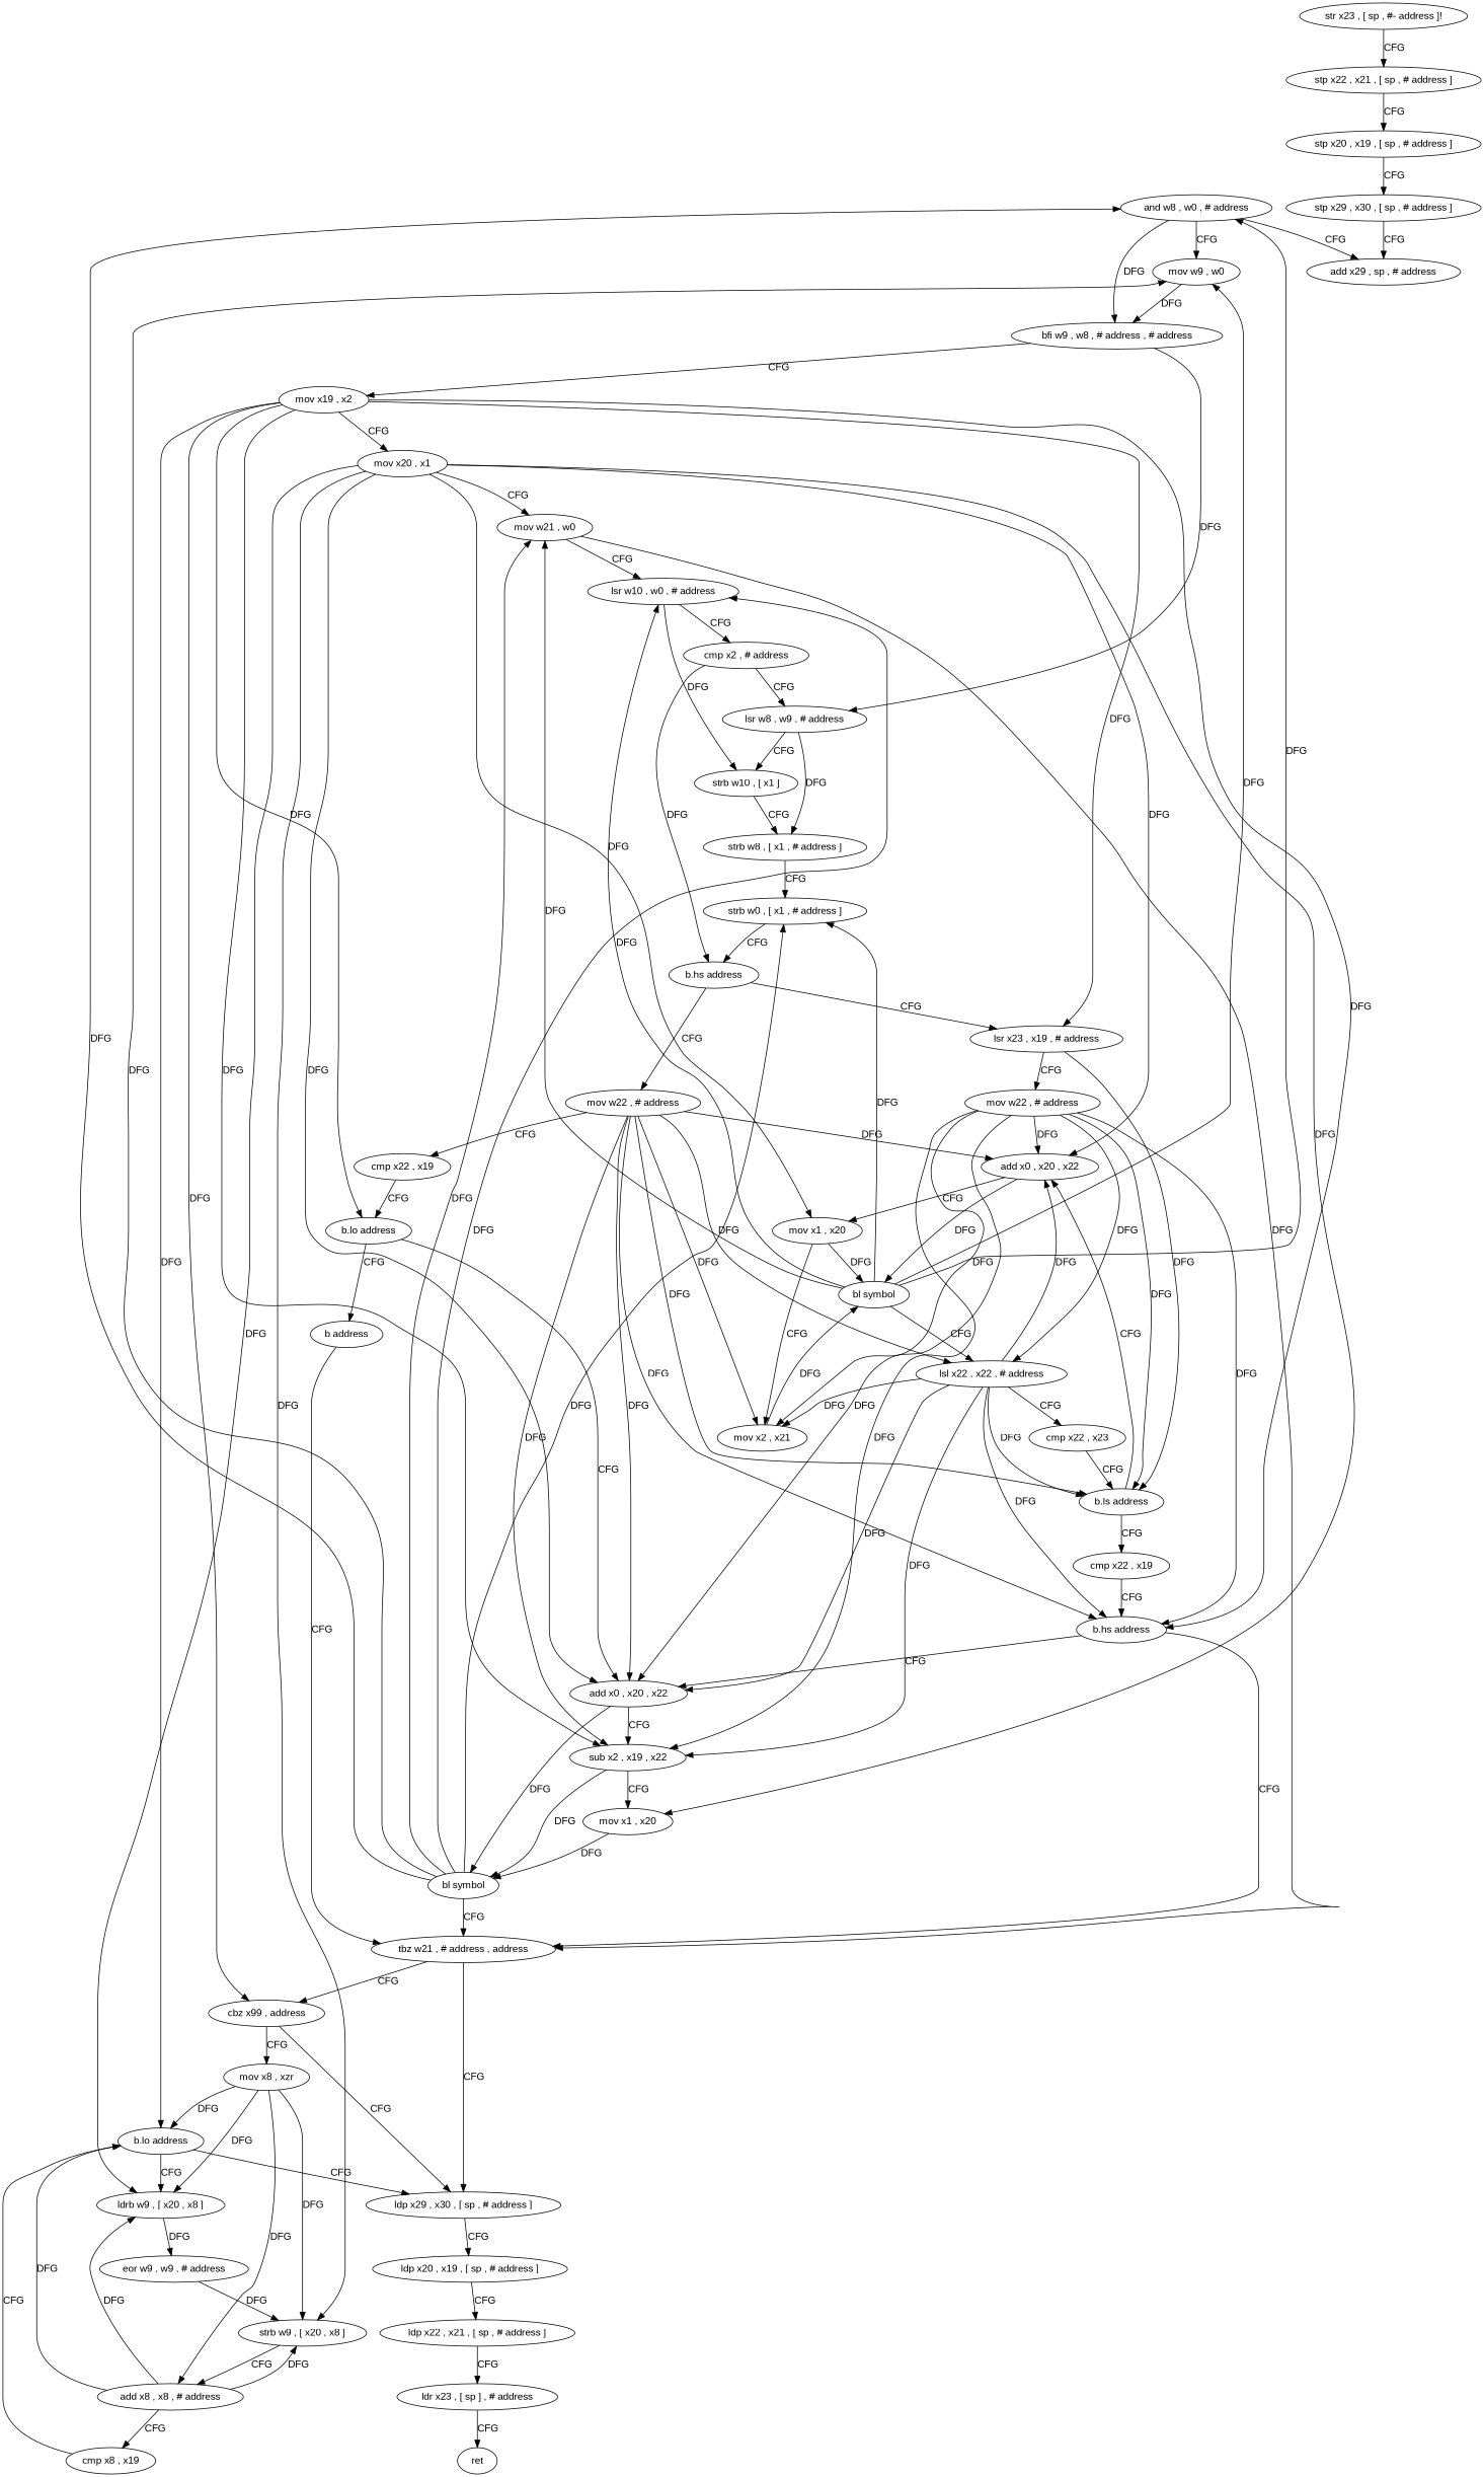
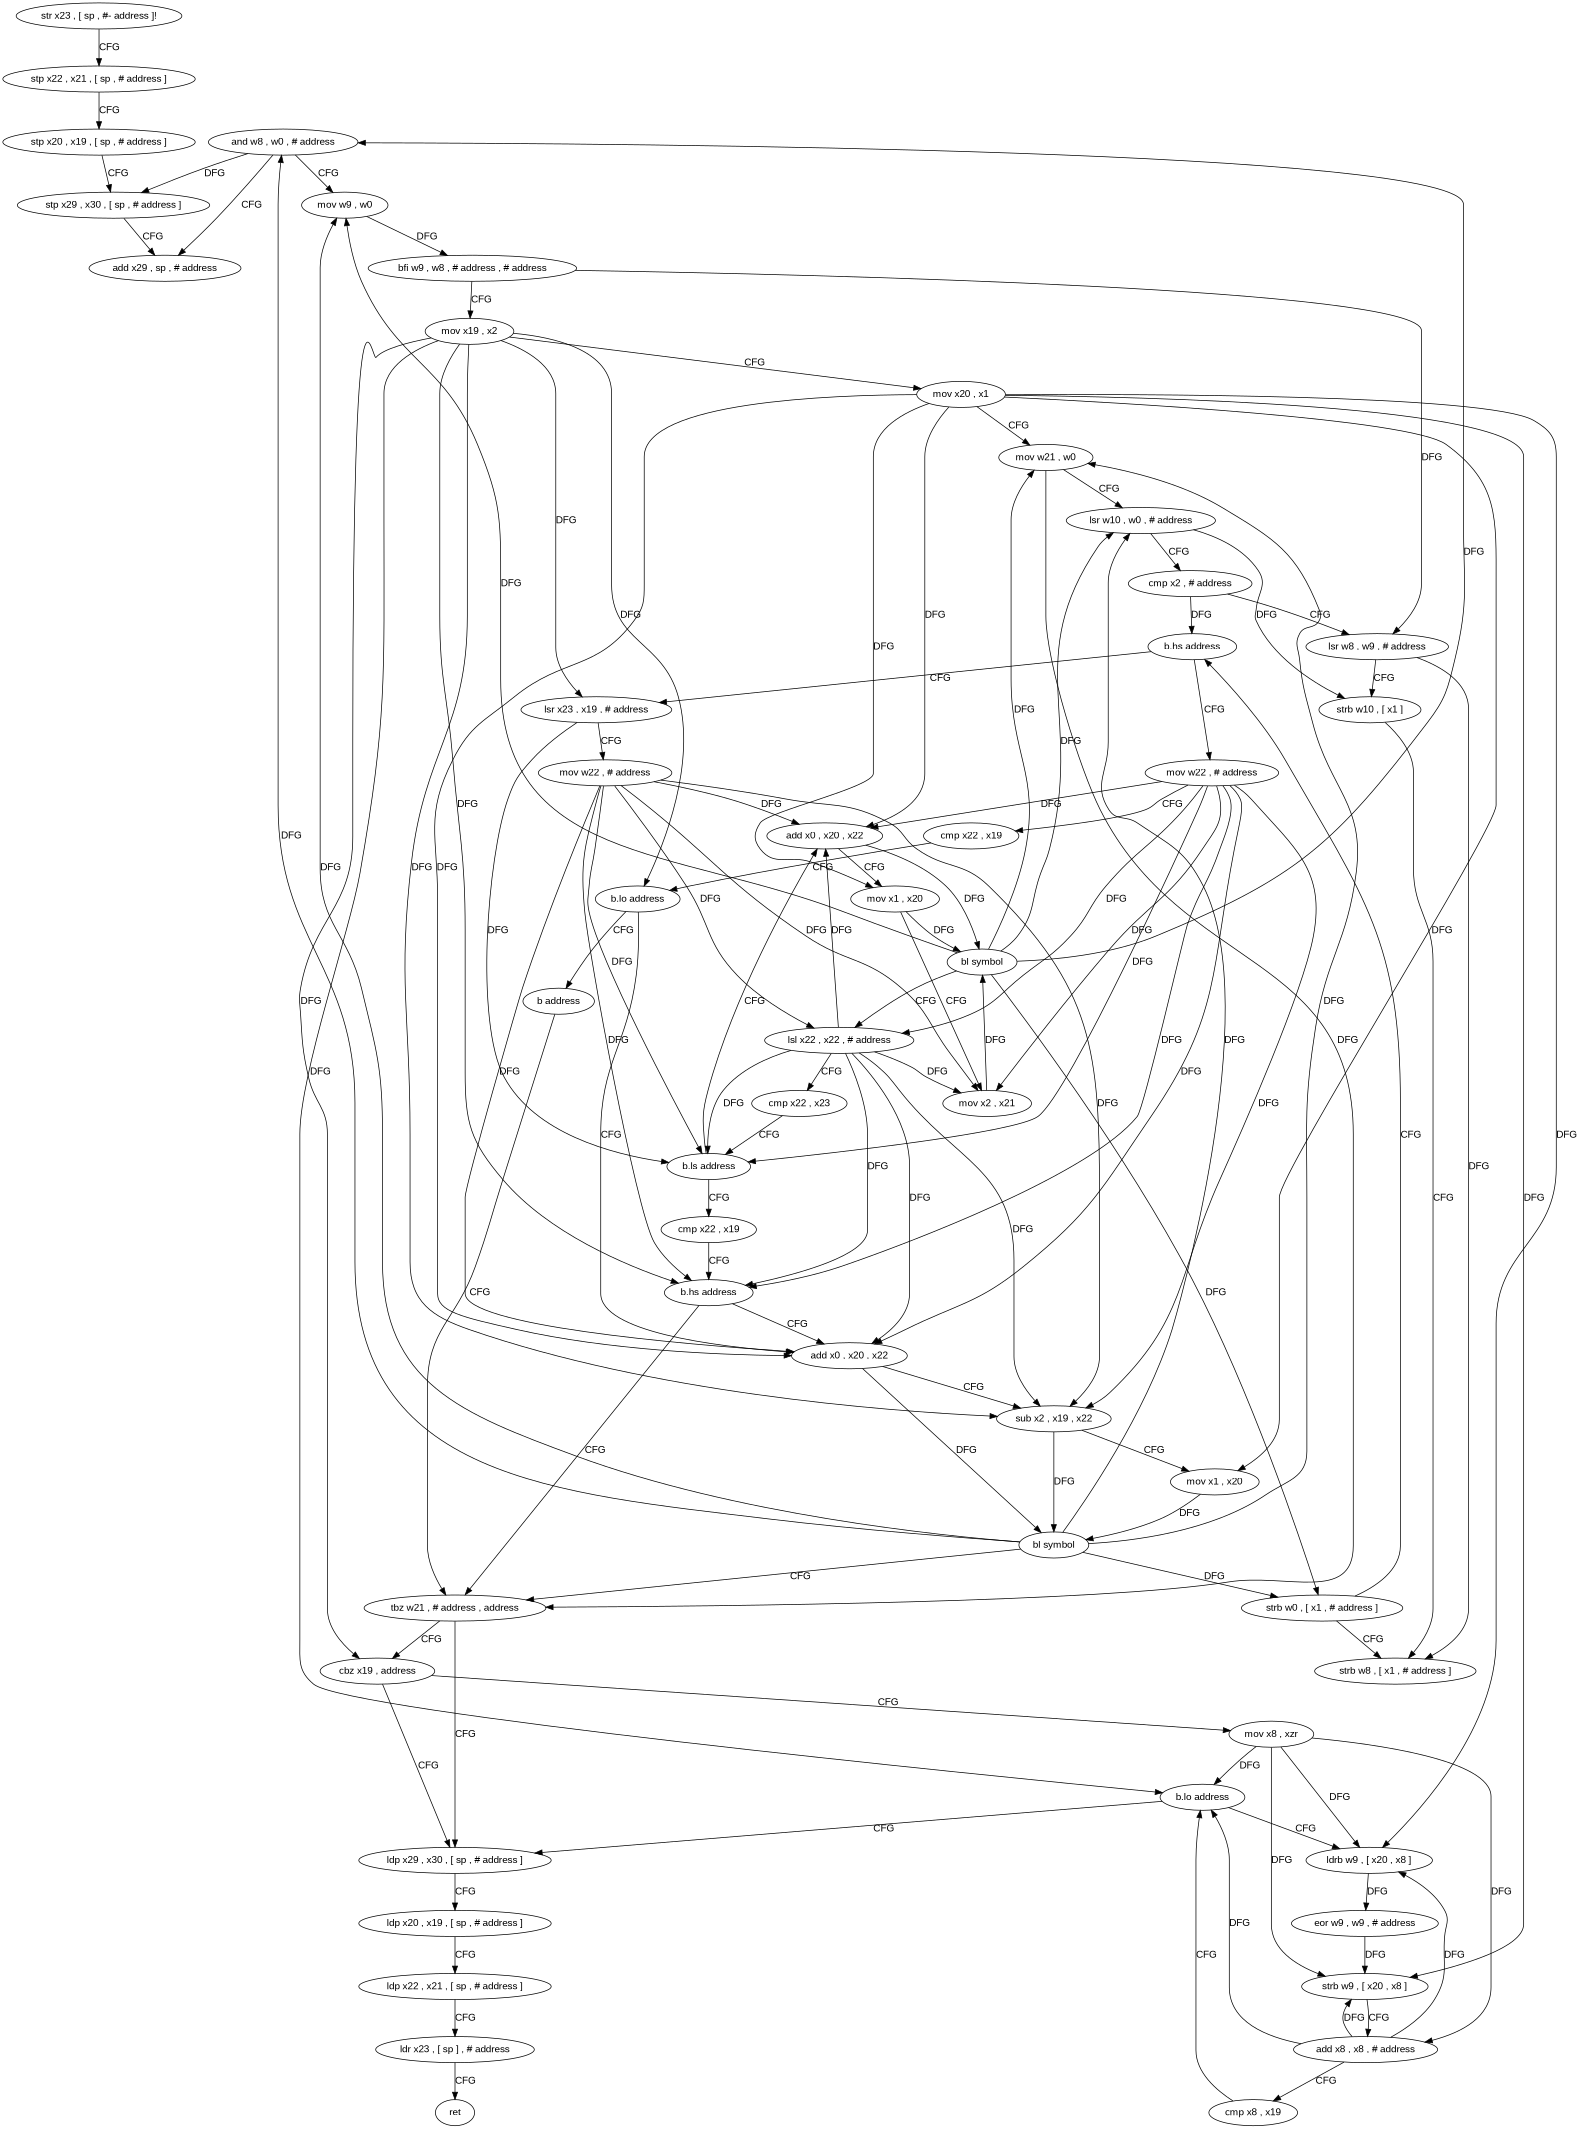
  digraph {
    fontname="Liberation Sans"
    node [fontname="Liberation Sans"]
    edge [fontname="Liberation Sans"]
    n1 [label="str x23 , [ sp , #- address ]!"]
    n2 [label="stp x22 , x21 , [ sp , # address ]"]
    n3 [label="stp x20 , x19 , [ sp , # address ]"]
    n4 [label="stp x29 , x30 , [ sp , # address ]"]
    n5 [label="add x29 , sp , # address"]
    n6 [label="and w8 , w0 , # address"]
    n7 [label="mov w9 , w0"]
    n8 [label="bfi w9 , w8 , # address , # address"]
    n9 [label="mov x19 , x2"]
    n10 [label="lsr w8 , w9 , # address"]
    n11 [label="mov x20 , x1"]
    n12 [label="lsr x23 , x19 , # address"]
    n13 [label="b.lo address"]
    n14 [label="b.hs address"]
    n15 [label="sub x2 , x19 , x22"]
-   n16 [label="cbz x99 , address"]
+   n16 [label="cbz x19 , address"]
    n17 [label="b.lo address"]
    n18 [label="strb w10 , [ x1 ]"]
    n19 [label="strb w8 , [ x1 , # address ]"]
    n20 [label="mov w21 , w0"]
    n21 [label="add x0 , x20 , x22"]
    n22 [label="add x0 , x20 , x22"]
    n23 [label="mov x1 , x20"]
    n24 [label="mov x1 , x20"]
    n25 [label="ldrb w9 , [ x20 , x8 ]"]
    n26 [label="strb w9 , [ x20 , x8 ]"]
    n27 [label="mov w22 , # address"]
    n28 [label="b.ls address"]
    n29 [label="b address"]
    n30 [label="tbz w21 , # address , address"]
    n31 [label="bl symbol"]
    n32 [label="ldp x29 , x30 , [ sp , # address ]"]
    n33 [label="mov x8 , xzr"]
    n34 [label="lsr w10 , w0 , # address"]
    n35 [label="bl symbol"]
    n36 [label="mov x2 , x21"]
    n37 [label="eor w9 , w9 , # address"]
    n38 [label="add x8 , x8 , # address"]
    n39 [label="cmp x2 , # address"]
    n40 [label="b.hs address"]
    n41 [label="mov w22 , # address"]
    n42 [label="strb w0 , [ x1 , # address ]"]
    n43 [label="cmp x22 , x19"]
    n44 [label="lsl x22 , x22 , # address"]
    n45 [label="cmp x22 , x19"]
    n46 [label="cmp x22 , x23"]
    n47 [label="ldp x20 , x19 , [ sp , # address ]"]
    n48 [label="ldp x22 , x21 , [ sp , # address ]"]
    n49 [label="ldr x23 , [ sp ] , # address"]
    n50 [label=ret]
    n51 [label="cmp x8 , x19"]
    n1 -> n2 [label=CFG]
    n2 -> n3 [label=CFG]
    n3 -> n4 [label=CFG]
    n4 -> n5 [label=CFG]
    n6 -> n5 [label=CFG]
    n6 -> n7 [label=CFG]
-   n6 -> n8 [label=DFG]
+   n6 -> n4 [label=DFG]
    n7 -> n8 [label=DFG]
    n8 -> n9 [label=CFG]
    n8 -> n10 [label=DFG]
    n9 -> n11 [label=CFG]
    n9 -> n12 [label=DFG]
    n9 -> n13 [label=DFG]
    n9 -> n14 [label=DFG]
    n9 -> n15 [label=DFG]
    n9 -> n16 [label=DFG]
    n9 -> n17 [label=DFG]
    n10 -> n18 [label=CFG]
    n10 -> n19 [label=DFG]
    n11 -> n20 [label=CFG]
    n11 -> n21 [label=DFG]
    n11 -> n22 [label=DFG]
    n11 -> n23 [label=DFG]
    n11 -> n24 [label=DFG]
    n11 -> n25 [label=DFG]
    n11 -> n26 [label=DFG]
    n12 -> n27 [label=CFG]
    n12 -> n28 [label=DFG]
    n13 -> n22 [label=CFG]
    n13 -> n29 [label=CFG]
    n14 -> n22 [label=CFG]
    n14 -> n30 [label=CFG]
    n15 -> n24 [label=CFG]
    n15 -> n31 [label=DFG]
    n16 -> n32 [label=CFG]
    n16 -> n33 [label=CFG]
    n17 -> n25 [label=CFG]
    n17 -> n32 [label=CFG]
    n18 -> n19 [label=CFG]
-   n19 -> n42 [label=CFG]
+   n42 -> n19 [label=CFG]
    n20 -> n30 [label=DFG]
    n20 -> n34 [label=CFG]
    n21 -> n23 [label=CFG]
    n21 -> n35 [label=DFG]
    n22 -> n15 [label=CFG]
    n22 -> n31 [label=DFG]
    n23 -> n35 [label=DFG]
    n23 -> n36 [label=CFG]
    n24 -> n31 [label=DFG]
    n25 -> n37 [label=DFG]
    n26 -> n38 [label=CFG]
    n27 -> n14 [label=DFG]
    n27 -> n15 [label=DFG]
    n27 -> n21 [label=DFG]
    n27 -> n22 [label=DFG]
    n27 -> n28 [label=DFG]
    n27 -> n36 [label=DFG]
    n27 -> n44 [label=DFG]
    n28 -> n21 [label=CFG]
    n28 -> n45 [label=CFG]
    n29 -> n30 [label=CFG]
    n30 -> n16 [label=CFG]
    n30 -> n32 [label=CFG]
    n31 -> n6 [label=DFG]
    n31 -> n7 [label=DFG]
    n31 -> n20 [label=DFG]
    n31 -> n30 [label=CFG]
    n31 -> n34 [label=DFG]
    n31 -> n42 [label=DFG]
    n32 -> n47 [label=CFG]
    n33 -> n17 [label=DFG]
    n33 -> n25 [label=DFG]
    n33 -> n26 [label=DFG]
    n33 -> n38 [label=DFG]
    n34 -> n18 [label=DFG]
    n34 -> n39 [label=CFG]
    n35 -> n6 [label=DFG]
    n35 -> n7 [label=DFG]
    n35 -> n20 [label=DFG]
    n35 -> n34 [label=DFG]
    n35 -> n42 [label=DFG]
    n35 -> n44 [label=CFG]
    n36 -> n35 [label=DFG]
    n37 -> n26 [label=DFG]
    n38 -> n17 [label=DFG]
    n38 -> n25 [label=DFG]
    n38 -> n26 [label=DFG]
    n38 -> n51 [label=CFG]
    n39 -> n10 [label=CFG]
    n39 -> n40 [label=DFG]
    n40 -> n12 [label=CFG]
    n40 -> n41 [label=CFG]
    n41 -> n14 [label=DFG]
    n41 -> n15 [label=DFG]
    n41 -> n21 [label=DFG]
    n41 -> n22 [label=DFG]
    n41 -> n28 [label=DFG]
    n41 -> n36 [label=DFG]
    n41 -> n43 [label=CFG]
    n41 -> n44 [label=DFG]
    n42 -> n40 [label=CFG]
    n43 -> n13 [label=CFG]
    n44 -> n14 [label=DFG]
    n44 -> n15 [label=DFG]
    n44 -> n21 [label=DFG]
    n44 -> n22 [label=DFG]
    n44 -> n28 [label=DFG]
    n44 -> n36 [label=DFG]
    n44 -> n46 [label=CFG]
    n45 -> n14 [label=CFG]
    n46 -> n28 [label=CFG]
    n47 -> n48 [label=CFG]
    n48 -> n49 [label=CFG]
    n49 -> n50 [label=CFG]
    n51 -> n17 [label=CFG]
  }
